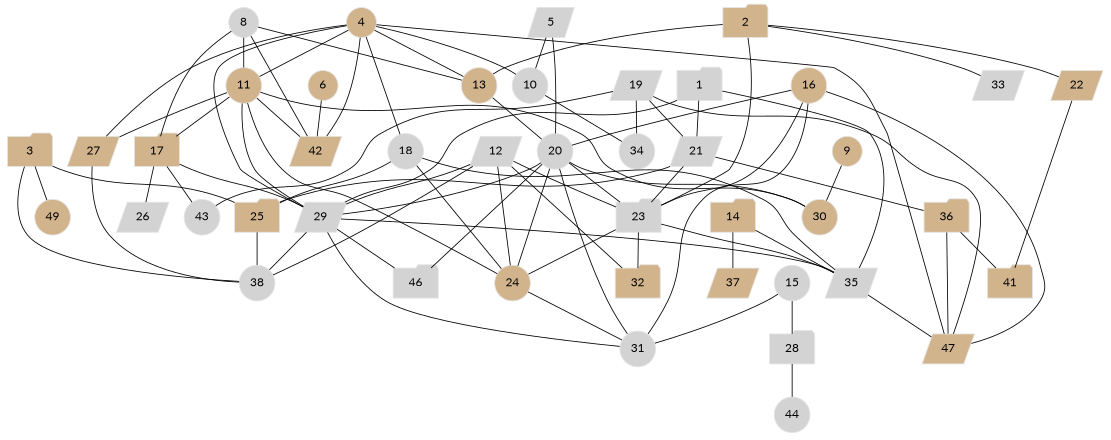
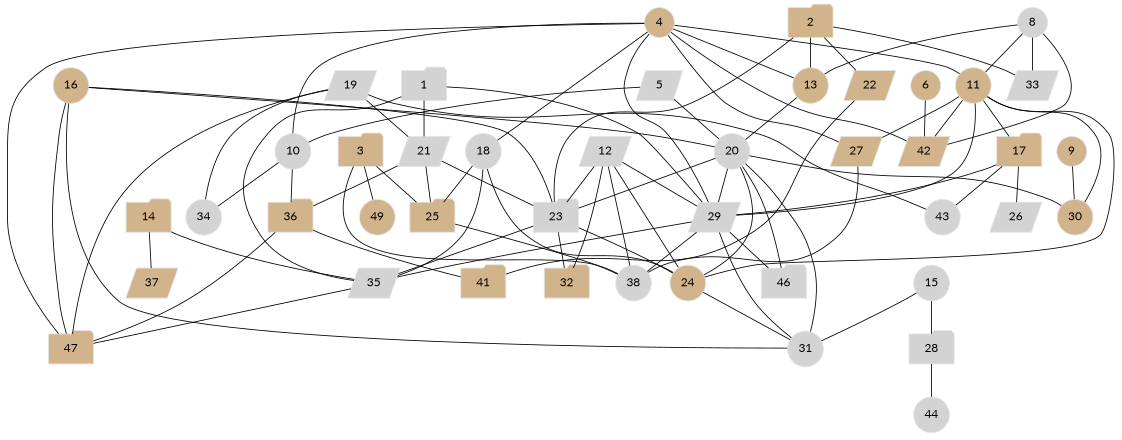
  graph {
    fontname=Lato
    node [color=gray90 fillcolor=lightgrey fontname=Lato shape=circle style=filled]
    edge [fontname=Lato weight=1.0]
    1 [shape=folder]
    21 [shape=parallelogram]
    29 [shape=parallelogram]
    35 [shape=parallelogram]
    23 [shape=folder]
    25 [fillcolor=tan shape=folder]
    36 [fillcolor=tan shape=folder]
    38
    31
    46 [shape=folder]
-   47 [fillcolor=tan shape=parallelogram]
+   47 [fillcolor=tan shape=folder]
    2 [fillcolor=tan shape=folder]
    13 [fillcolor=tan]
    22 [fillcolor=tan shape=parallelogram]
    33 [shape=parallelogram]
    20
    16 [fillcolor=tan]
    41 [fillcolor=tan shape=folder]
    24 [fillcolor=tan]
    32 [fillcolor=tan shape=folder]
    3 [fillcolor=tan shape=folder]
    49 [fillcolor=tan]
    4 [fillcolor=tan]
    10
    11 [fillcolor=tan]
    18
    27 [fillcolor=tan shape=parallelogram]
    42 [fillcolor=tan shape=parallelogram]
    34
    30 [fillcolor=tan]
    17 [fillcolor=tan shape=folder]
    5 [shape=parallelogram]
    6 [fillcolor=tan]
    8
    9 [fillcolor=tan]
    26 [shape=parallelogram]
    43
    12 [shape=parallelogram]
    14 [fillcolor=tan shape=folder]
    37 [fillcolor=tan shape=parallelogram]
    28 [shape=folder]
    15
    44
    19 [shape=parallelogram]
    1 -- 21
    1 -- 29
    1 -- 35
    21 -- 23
    21 -- 25
    21 -- 36
    29 -- 35
    29 -- 38
    29 -- 31
    29 -- 46
    35 -- 47
    23 -- 35
    23 -- 24
    23 -- 32
    25 -- 38
    36 -- 47
    36 -- 41
    2 -- 23
    2 -- 13 [weight=2.0]
    2 -- 22
    2 -- 33
    13 -- 20
    22 -- 41
    20 -- 29 [weight=2.0]
    20 -- 23
    20 -- 31
    20 -- 46
    20 -- 24
    20 -- 30
    16 -- 23
    16 -- 31
    16 -- 47 [weight=2.0]
    16 -- 20
    24 -- 31
    3 -- 25
    3 -- 38
    3 -- 49
    4 -- 29 [weight=2.0]
    4 -- 47
    4 -- 13
    4 -- 10
    4 -- 11
    4 -- 18
    4 -- 27
    4 -- 42 [weight=2.0]
+   10 -- 36
    10 -- 34
    11 -- 29
    11 -- 24
    11 -- 27 [weight=3.0]
    11 -- 42
    11 -- 30
    11 -- 17 [weight=2.0]
    18 -- 35
    18 -- 25
    18 -- 24
    27 -- 38
    17 -- 29
    17 -- 26
    17 -- 43
    5 -- 20
    5 -- 10
    6 -- 42
    8 -- 13
-   8 -- 17 [weight=2.0]
+   8 -- 33 [weight=2.0]
    8 -- 11
    8 -- 42
    9 -- 30
    12 -- 29
    12 -- 23
    12 -- 38
    12 -- 24
    12 -- 32
    14 -- 35
    14 -- 37
    28 -- 44
    15 -- 31 [weight=2.0]
    15 -- 28
    19 -- 21
    19 -- 47
    19 -- 34
    19 -- 43
  }
